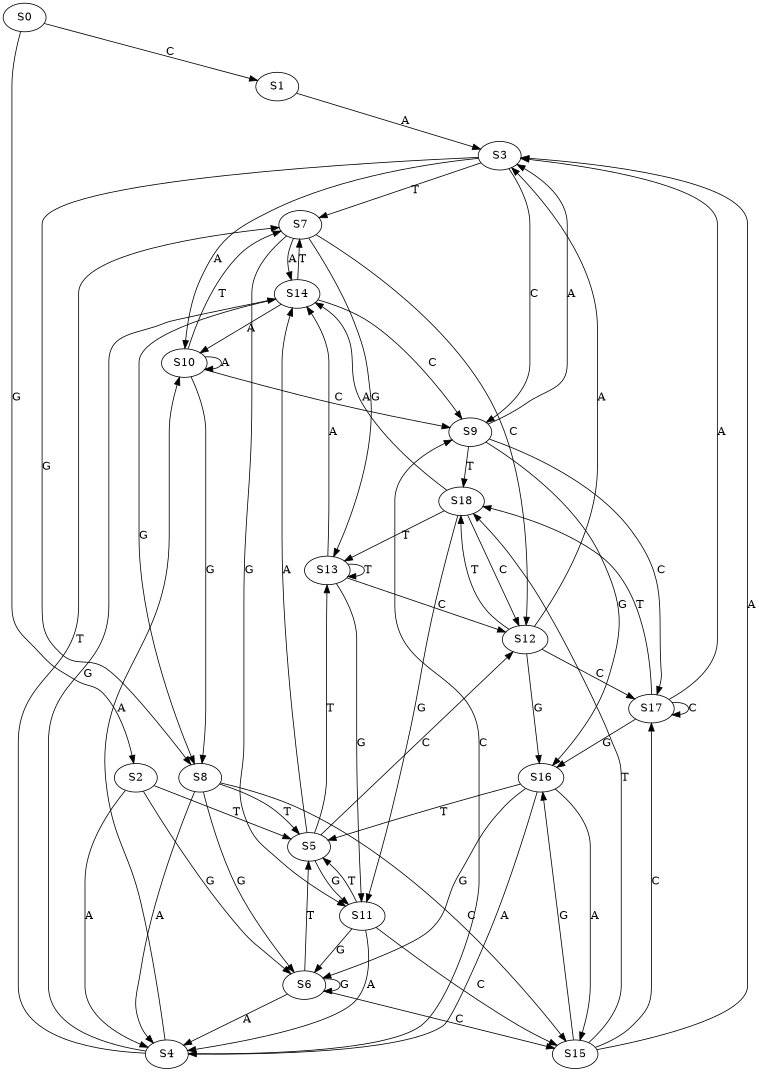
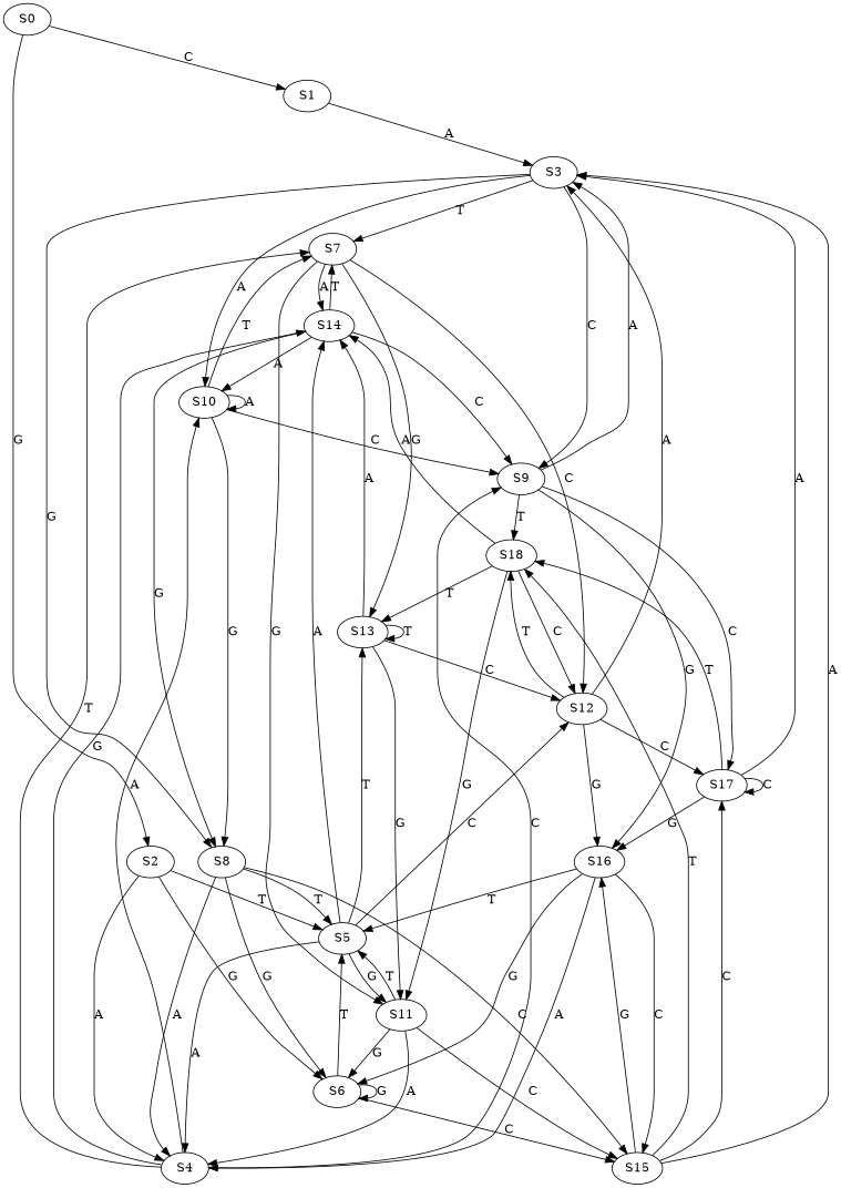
  strict digraph {
    S0
    S1
    S2
    S3
    S4
    S5
    S6
    S7
    S8
    S9
    S10
    S14
    S11
    S12
    S13
    S15
    S16
    S17
    S18
    S0 -> S1 [label=C]
    S0 -> S2 [label=G]
    S1 -> S3 [label=A]
    S2 -> S4 [label=A]
    S2 -> S5 [label=T]
    S2 -> S6 [label=G]
    S3 -> S7 [label=T]
    S3 -> S8 [label=G]
    S3 -> S9 [label=C]
    S3 -> S10 [label=A]
    S4 -> S7 [label=T]
    S4 -> S9 [label=C]
    S4 -> S10 [label=A]
    S4 -> S14 [label=G]
    S5 -> S14 [label=A]
    S5 -> S11 [label=G]
    S5 -> S12 [label=C]
    S5 -> S13 [label=T]
-   S6 -> S4 [label=A]
+   S5 -> S4 [label=A]
    S6 -> S5 [label=T]
    S6 -> S6 [label=G]
    S6 -> S15 [label=C]
    S7 -> S14 [label=A]
    S7 -> S11 [label=G]
    S7 -> S12 [label=C]
    S7 -> S13 [label=G]
    S8 -> S4 [label=A]
    S8 -> S5 [label=T]
    S8 -> S6 [label=G]
    S8 -> S15 [label=C]
    S9 -> S3 [label=A]
    S9 -> S16 [label=G]
    S9 -> S17 [label=C]
    S9 -> S18 [label=T]
    S10 -> S7 [label=T]
    S10 -> S8 [label=G]
    S10 -> S9 [label=C]
    S10 -> S10 [label=A]
    S14 -> S7 [label=T]
    S14 -> S8 [label=G]
    S14 -> S9 [label=C]
    S14 -> S10 [label=A]
    S11 -> S4 [label=A]
    S11 -> S5 [label=T]
    S11 -> S6 [label=G]
    S11 -> S15 [label=C]
    S12 -> S3 [label=A]
    S12 -> S16 [label=G]
    S12 -> S17 [label=C]
    S12 -> S18 [label=T]
    S13 -> S14 [label=A]
    S13 -> S11 [label=G]
    S13 -> S12 [label=C]
    S13 -> S13 [label=T]
    S15 -> S3 [label=A]
    S15 -> S16 [label=G]
    S15 -> S17 [label=C]
    S15 -> S18 [label=T]
    S16 -> S4 [label=A]
    S16 -> S5 [label=T]
    S16 -> S6 [label=G]
-   S16 -> S15 [label=A]
+   S16 -> S15 [label=C]
    S17 -> S3 [label=A]
    S17 -> S16 [label=G]
    S17 -> S17 [label=C]
    S17 -> S18 [label=T]
    S18 -> S14 [label=A]
    S18 -> S11 [label=G]
    S18 -> S12 [label=C]
    S18 -> S13 [label=T]
  }
